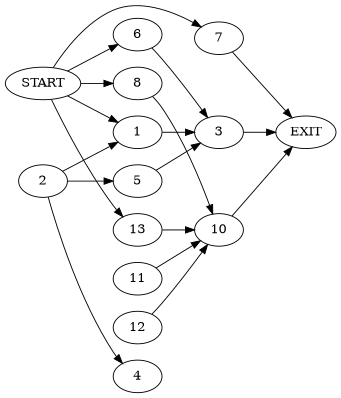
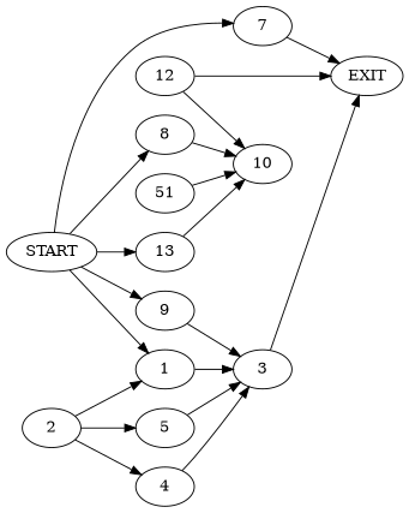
  digraph {
    rankdir=LR
    n1 [label=START]
    1
-   6
+   6 [label=9]
    7
    8
    13
    3
    n8 [label=EXIT]
    10
    2
    4
    5
-   11
+   11 [label=51]
    12
    n1 -> 1
    n1 -> 6
    n1 -> 7
    n1 -> 8
    n1 -> 13
    1 -> 3
    6 -> 3
    7 -> n8
    8 -> 10
    13 -> 10
    3 -> n8
-   10 -> n8
+   12 -> n8
    2 -> 1
    2 -> 4
    2 -> 5
+   4 -> 3
    5 -> 3
    11 -> 10
    12 -> 10
  }
